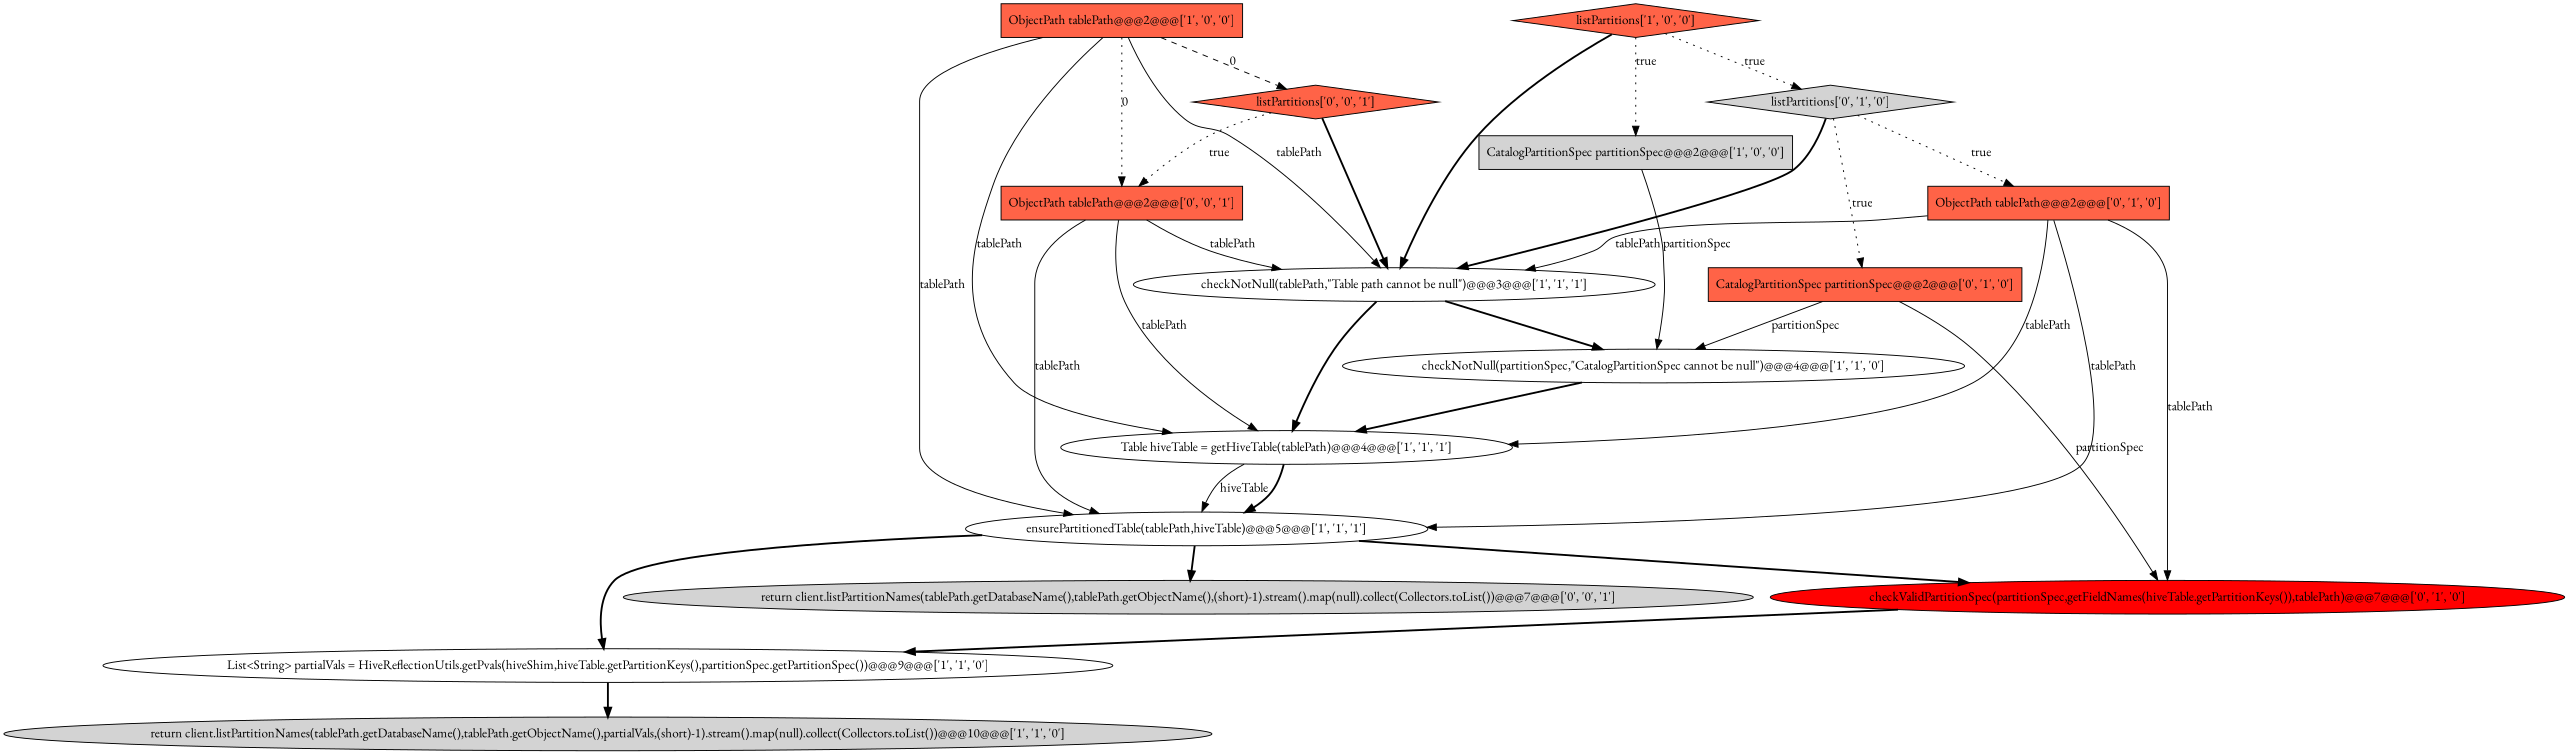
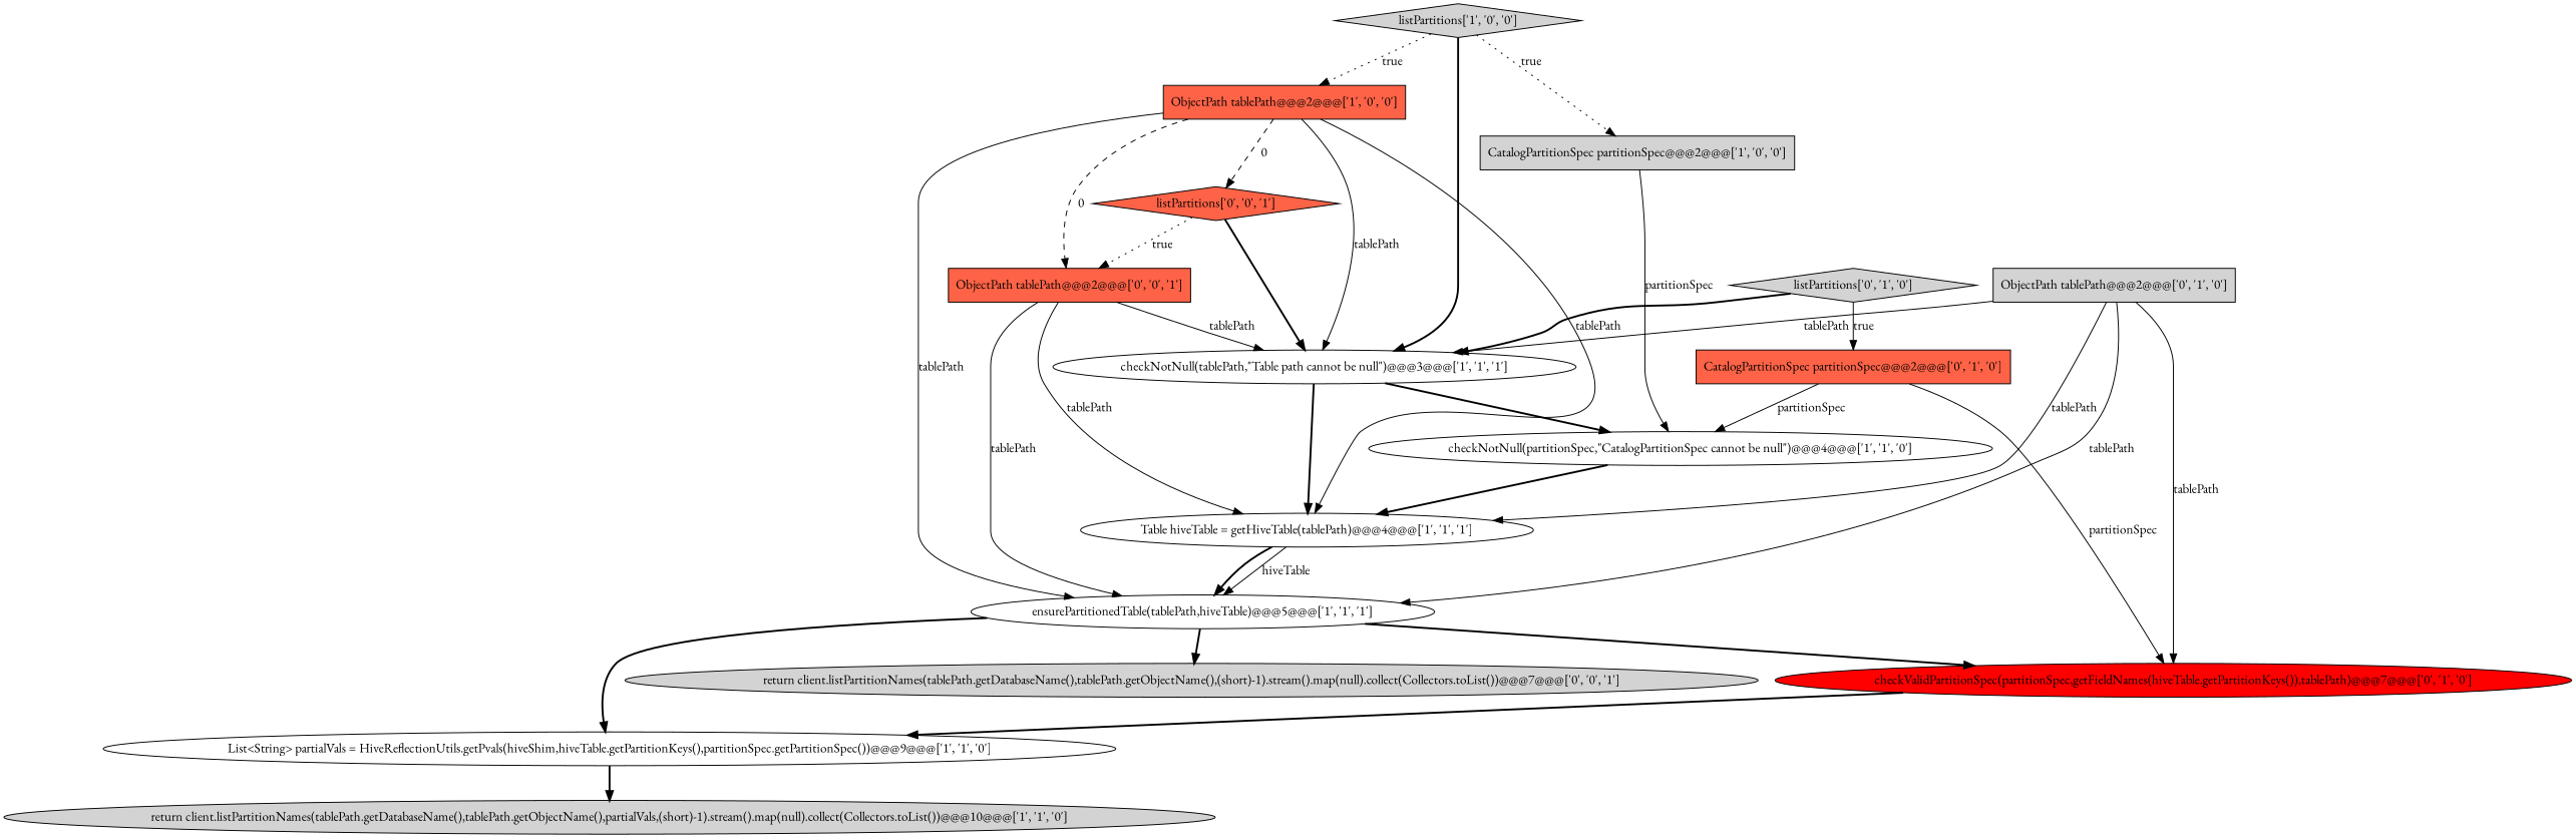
  digraph {
    fontname="EB Garamond"
    node [fillcolor=white fontname="EB Garamond" shape=ellipse style=filled]
    edge [fontname="EB Garamond" style=solid]
    n1 [fillcolor=red label="checkValidPartitionSpec(partitionSpec,getFieldNames(hiveTable.getPartitionKeys()),tablePath)@@@7@@@['0', '1', '0']"]
    n2 [label="List<String> partialVals = HiveReflectionUtils.getPvals(hiveShim,hiveTable.getPartitionKeys(),partitionSpec.getPartitionSpec())@@@9@@@['1', '1', '0']"]
    n3 [fillcolor=lightgray label="return client.listPartitionNames(tablePath.getDatabaseName(),tablePath.getObjectName(),partialVals,(short)-1).stream().map(null).collect(Collectors.toList())@@@10@@@['1', '1', '0']"]
    n4 [fillcolor=tomato label="listPartitions['0', '0', '1']" shape=diamond]
    n5 [label="checkNotNull(tablePath,\"Table path cannot be null\")@@@3@@@['1', '1', '1']"]
    n6 [fillcolor=tomato label="ObjectPath tablePath@@@2@@@['0', '0', '1']" shape=box]
    n7 [label="checkNotNull(partitionSpec,\"CatalogPartitionSpec cannot be null\")@@@4@@@['1', '1', '0']"]
    n8 [label="Table hiveTable = getHiveTable(tablePath)@@@4@@@['1', '1', '1']"]
    n9 [label="ensurePartitionedTable(tablePath,hiveTable)@@@5@@@['1', '1', '1']"]
    n10 [fillcolor=lightgray label="return client.listPartitionNames(tablePath.getDatabaseName(),tablePath.getObjectName(),(short)-1).stream().map(null).collect(Collectors.toList())@@@7@@@['0', '0', '1']"]
    n11 [fillcolor=lightgray label="listPartitions['0', '1', '0']" shape=diamond]
    n12 [fillcolor=tomato label="CatalogPartitionSpec partitionSpec@@@2@@@['0', '1', '0']" shape=box]
-   n13 [fillcolor=tomato label="ObjectPath tablePath@@@2@@@['0', '1', '0']" shape=box]
+   n13 [fillcolor=lightgray label="ObjectPath tablePath@@@2@@@['0', '1', '0']" shape=box]
    n14 [fillcolor=lightgray label="CatalogPartitionSpec partitionSpec@@@2@@@['1', '0', '0']" shape=box]
    n15 [fillcolor=tomato label="ObjectPath tablePath@@@2@@@['1', '0', '0']" shape=box]
-   n16 [fillcolor=tomato label="listPartitions['1', '0', '0']" shape=diamond]
+   n16 [fillcolor=lightgray label="listPartitions['1', '0', '0']" shape=diamond]
    n1 -> n2 [style=bold]
    n2 -> n3 [style=bold]
    n4 -> n5 [style=bold]
    n4 -> n6 [label=true style=dotted]
    n5 -> n7 [style=bold]
    n5 -> n8 [style=bold]
    n6 -> n5 [label=tablePath]
    n6 -> n8 [label=tablePath]
    n6 -> n9 [label=tablePath]
    n7 -> n8 [style=bold]
    n8 -> n9 [label=hiveTable]
    n8 -> n9 [style=bold]
    n9 -> n1 [style=bold]
    n9 -> n2 [style=bold]
    n9 -> n10 [style=bold]
    n11 -> n5 [style=bold]
-   n11 -> n12 [label=true style=dotted]
-   n11 -> n13 [label=true style=dotted]
+   n11 -> n12 [label=true]
    n12 -> n1 [label=partitionSpec]
    n12 -> n7 [label=partitionSpec]
    n13 -> n1 [label=tablePath]
    n13 -> n5 [label=tablePath]
    n13 -> n8 [label=tablePath]
    n13 -> n9 [label=tablePath]
    n14 -> n7 [label=partitionSpec]
    n15 -> n4 [label=0 style=dashed]
    n15 -> n5 [label=tablePath]
-   n15 -> n6 [label=0 style=dotted]
+   n15 -> n6 [label=0 style=dashed]
    n15 -> n8 [label=tablePath]
    n15 -> n9 [label=tablePath]
    n16 -> n5 [style=bold]
    n16 -> n14 [label=true style=dotted]
-   n16 -> n11 [label=true style=dotted]
+   n16 -> n15 [label=true style=dotted]
  }
